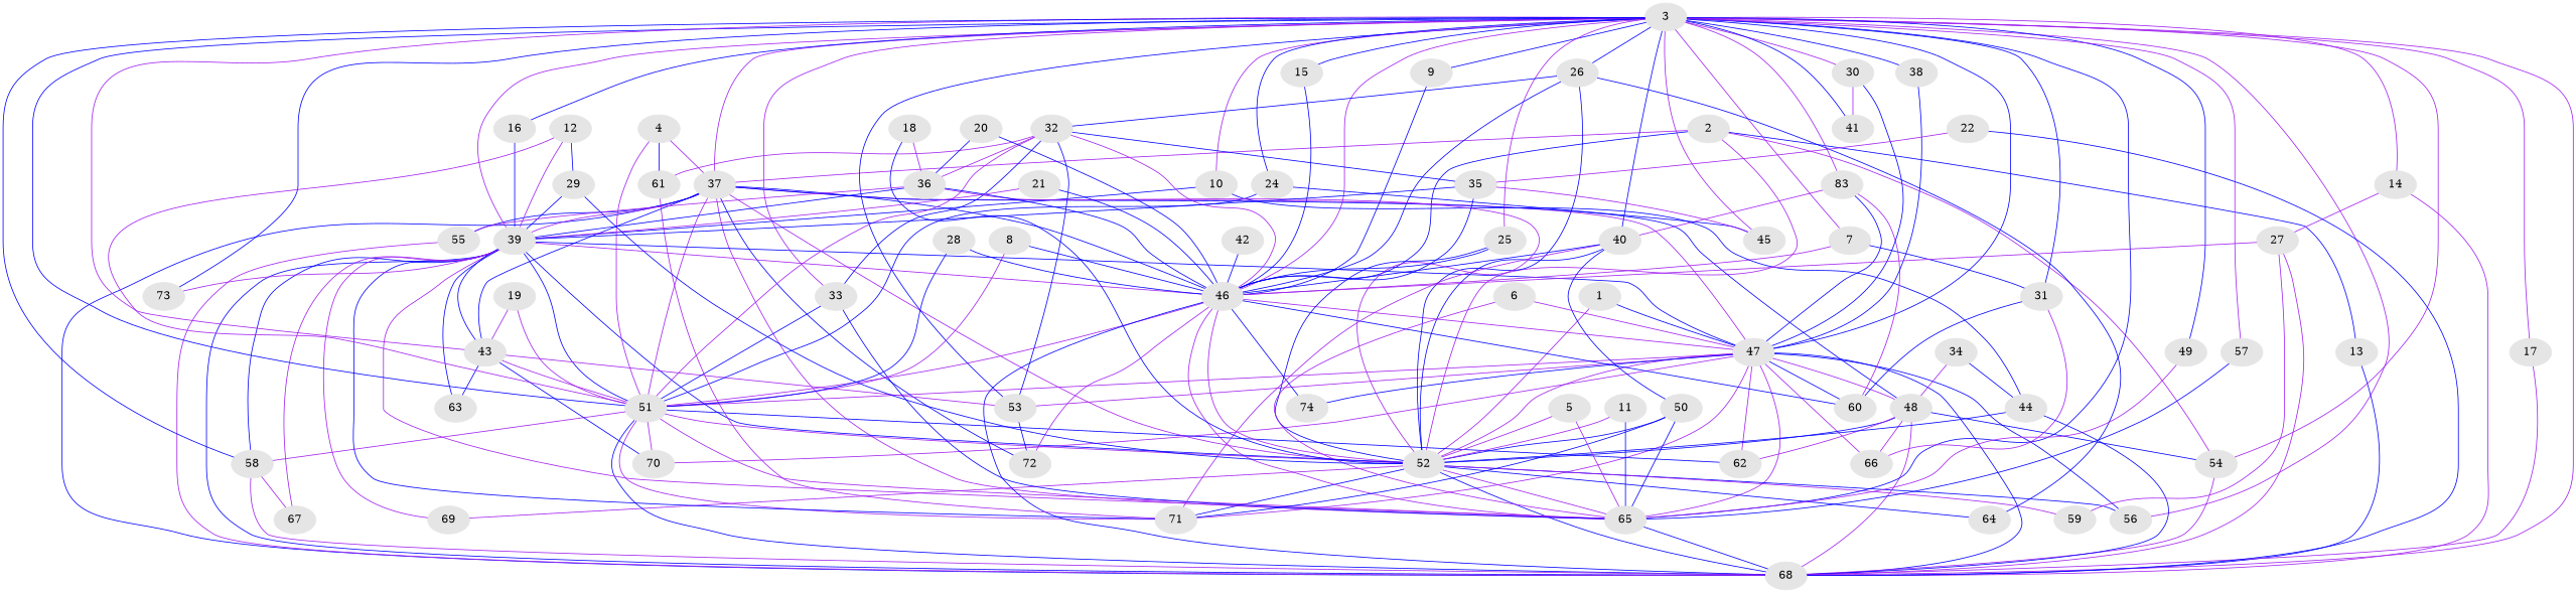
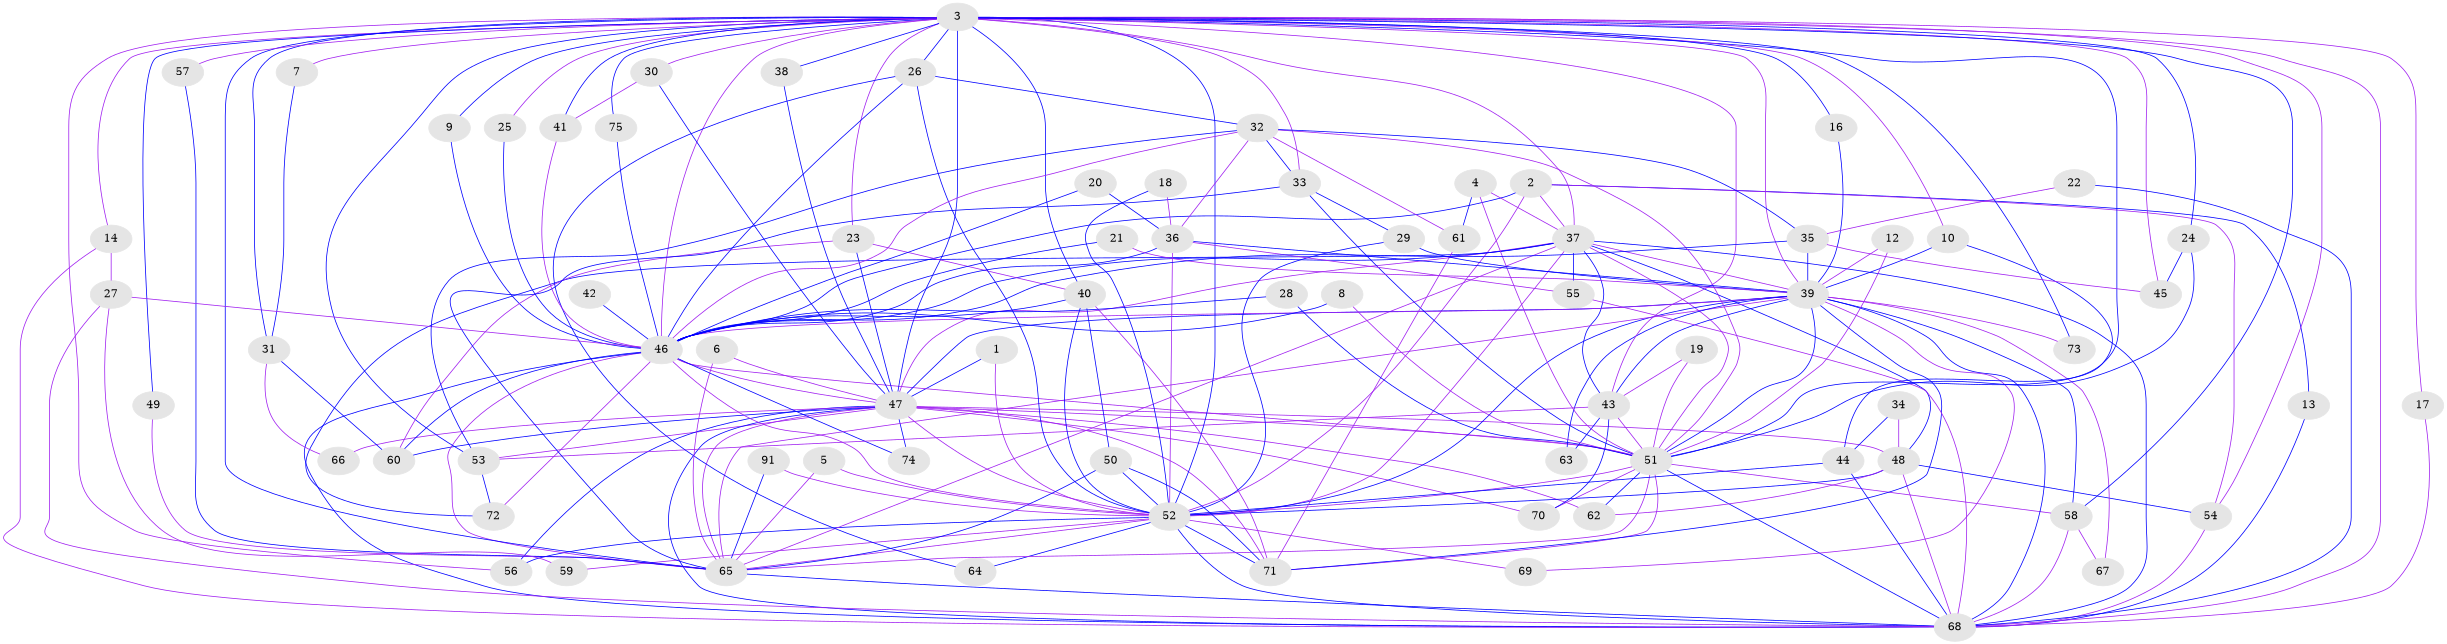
  graph {
    node [color=gray90 style=filled]
    edge [color=blue weight=1.0]
    1
    47
    52
    51
    53
    56
    65
    68
    60
    66
    48
    71
    70
    74
    62
    64
    59
    69
    2
    13
    37
    46
    54
    39
    43
    55
    72
    3
    7
    9
    10
    14
-   15
+   15 [label=75]
    16
    17
-   23 [label=83]
+   23
    24
    25
    26
    30
    31
    33
    38
    40
    41
    45
    49
    57
    58
    73
    44
    27
    32
    63
    67
    50
    4
    61
    5
    6
    8
-   11
+   11 [label=91]
    12
    29
    18
    36
    19
    20
    21
    22
    35
    28
    34
    42
    1 -- 47
    1 -- 52 [color=purple]
    47 -- 52 [color=purple]
    47 -- 51 [color=purple weight=3.0]
    47 -- 53 [color=purple]
    47 -- 56
    47 -- 65 [color=purple weight=2.0]
    47 -- 68
    47 -- 60
    47 -- 66 [color=purple weight=2.0]
    47 -- 48 [color=purple]
    47 -- 71 [color=purple]
    47 -- 70 [color=purple weight=2.0]
    47 -- 74
    47 -- 62 [color=purple]
    52 -- 56
    52 -- 65 [color=purple]
    52 -- 68 [weight=2.0]
    52 -- 71
    52 -- 64
    52 -- 59 [color=purple]
    52 -- 69 [color=purple]
    51 -- 52 [color=purple]
    51 -- 65 [color=purple]
    51 -- 68
    51 -- 71 [color=purple]
    51 -- 70 [color=purple]
    51 -- 62
    51 -- 58 [color=purple]
    53 -- 72
    65 -- 68 [weight=2.0]
    48 -- 52 [weight=2.0]
    48 -- 68 [color=purple]
-   48 -- 66 [color=purple weight=2.0]
    48 -- 62 [color=purple]
    48 -- 54
    2 -- 52 [color=purple]
    2 -- 13
    2 -- 37 [color=purple]
    2 -- 46
    2 -- 54 [color=purple]
    13 -- 68
    37 -- 47 [color=purple]
    37 -- 52 [color=purple]
    37 -- 51 [color=purple weight=2.0]
    37 -- 65 [color=purple weight=2.0]
    37 -- 68 [weight=2.0]
    37 -- 48
    37 -- 46
    37 -- 39 [color=purple]
    37 -- 43
    37 -- 55 [weight=3.0]
    37 -- 72
    46 -- 47 [color=purple]
    46 -- 52 [color=purple]
    46 -- 51 [color=purple]
    46 -- 65 [color=purple]
    46 -- 68
    46 -- 60
    46 -- 74
    46 -- 72 [color=purple weight=2.0]
    54 -- 68 [color=purple]
    39 -- 47
    39 -- 52 [weight=3.0]
    39 -- 51
    39 -- 65 [color=purple]
    39 -- 68 [weight=2.0]
    39 -- 71
    39 -- 69 [color=purple]
    39 -- 46 [color=purple]
    39 -- 43
    39 -- 58
    39 -- 73 [color=purple]
    39 -- 63
    39 -- 67 [color=purple]
    43 -- 51 [color=purple]
    43 -- 53 [color=purple]
    43 -- 70 [weight=2.0]
    43 -- 63
    55 -- 68 [color=purple]
    3 -- 47 [weight=3.0]
-   25 -- 52 [weight=4.0]
+   3 -- 52 [weight=4.0]
    3 -- 51 [weight=2.0]
    3 -- 53
    3 -- 56 [color=purple]
    3 -- 65 [weight=2.0]
    3 -- 68 [color=purple weight=2.0]
    3 -- 37 [color=purple weight=2.0]
    3 -- 46 [color=purple weight=3.0]
    3 -- 54 [color=purple]
    3 -- 39 [color=purple weight=2.0]
    3 -- 43 [color=purple]
    3 -- 7 [color=purple]
    3 -- 9
    3 -- 10 [color=purple]
    3 -- 14 [color=purple]
    3 -- 15
    3 -- 16
    3 -- 17 [color=purple]
    3 -- 23 [color=purple]
    3 -- 24
    3 -- 25 [color=purple]
    3 -- 26
    3 -- 30 [color=purple weight=2.0]
    3 -- 31
    3 -- 33 [color=purple]
    3 -- 38
    3 -- 40
    3 -- 41 [weight=3.0]
    3 -- 45 [color=purple]
    3 -- 49
    3 -- 57 [color=purple]
    3 -- 58
    3 -- 73
-   7 -- 46 [color=purple]
+   41 -- 46 [color=purple]
    7 -- 31
    9 -- 46
    10 -- 39
    10 -- 44
    14 -- 68 [color=purple]
    14 -- 27 [color=purple]
    15 -- 46
    16 -- 39
    17 -- 68 [color=purple]
    23 -- 47
    23 -- 60 [color=purple]
    23 -- 40 [color=purple]
    24 -- 51
    24 -- 45 [weight=2.0]
    25 -- 46
    26 -- 52
    26 -- 64
    26 -- 46
    26 -- 32
    30 -- 47
    30 -- 41 [color=purple]
    31 -- 60
    31 -- 66 [color=purple]
    33 -- 51
    33 -- 65
    38 -- 47
    40 -- 52
    40 -- 71 [color=purple weight=2.0]
    40 -- 46
    40 -- 50
    49 -- 65 [color=purple]
    57 -- 65
    58 -- 68 [color=purple]
    58 -- 67 [color=purple]
    44 -- 52
    44 -- 68 [weight=2.0]
    27 -- 68 [color=purple]
    27 -- 59 [color=purple]
    27 -- 46 [color=purple]
    32 -- 51 [color=purple]
    32 -- 53
    32 -- 46 [color=purple]
    32 -- 33
    32 -- 61 [color=purple]
    32 -- 36 [color=purple]
    32 -- 35
    50 -- 52
    50 -- 65
    50 -- 71
    4 -- 51 [color=purple]
    4 -- 37 [color=purple]
    4 -- 61
    61 -- 71 [color=purple]
    5 -- 52 [color=purple]
    5 -- 65 [color=purple]
    6 -- 47 [color=purple]
    6 -- 65 [color=purple]
    8 -- 51 [color=purple]
    8 -- 46
    11 -- 52 [color=purple]
    11 -- 65
    12 -- 51 [color=purple]
    12 -- 39 [color=purple]
-   12 -- 29
+   33 -- 29
    29 -- 52
    29 -- 39
    18 -- 52
    18 -- 36 [color=purple]
    36 -- 52 [color=purple]
    36 -- 46
    36 -- 39 [weight=2.0]
    36 -- 55 [color=purple]
    19 -- 51 [color=purple]
    19 -- 43 [color=purple]
    20 -- 46
    20 -- 36
    21 -- 46
    21 -- 39 [color=purple]
    22 -- 68
    22 -- 35 [color=purple]
    35 -- 46
    35 -- 39
    35 -- 45 [color=purple]
    28 -- 51
    28 -- 46
    34 -- 48 [color=purple]
    34 -- 44
    42 -- 46
  }
